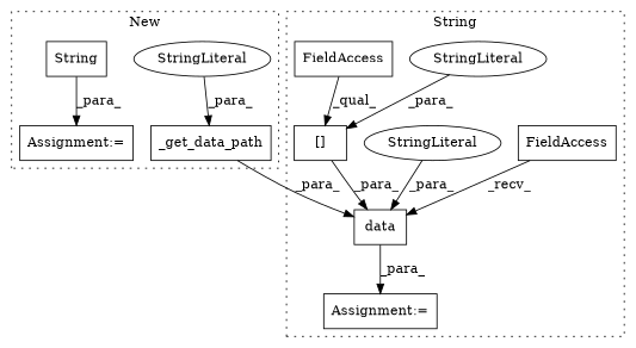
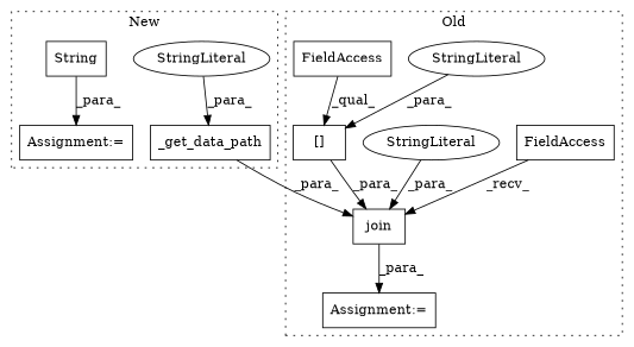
  digraph {
    node [a=45 l=1 shape=box]
    n1 [a=2 l="20,1" label="[]" s="16908,16938"]
    n2 [l=10 label=StringLiteral s=16928 shape=ellipse]
-   n3 [a=32 l="5,1" label=data s="16903,16965"]
+   n3 [a=32 l="5,1" label=join s="16903,16965"]
    n4 [a=22 l=7 label=FieldAccess s=16895]
    n5 [l=16 label=StringLiteral s=16949 shape=ellipse]
    n6 [a=7 label="Assignment:=" s=16894]
    n7 [a=22 l=19 label=FieldAccess s=16908]
    n8 [a=32 l="15,1" label=_get_data_path s="16903,16941"]
    n9 [l=23 label=StringLiteral s=16918 shape=ellipse]
    n10 [a=32 l="7,1" label=String s="16890,16942"]
    n11 [a=7 label="Assignment:=" s=16889]
    subgraph cluster_1 {
-     label=String
+     label=Old
      style=dotted
      n1
      n2
      n3
      n4
      n5
      n6
      n7
    }
    subgraph cluster_2 {
      label=New
      style=dotted
      n8
      n9
      n10
      n11
    }
    n1 -> n3 [label=_para_]
    n2 -> n1 [label=_para_]
    n3 -> n6 [label=_para_]
    n4 -> n3 [label=_recv_]
    n5 -> n3 [label=_para_]
    n7 -> n1 [label=_qual_]
    n8 -> n3 [label=_para_]
    n9 -> n8 [label=_para_]
    n10 -> n11 [label=_para_]
  }
